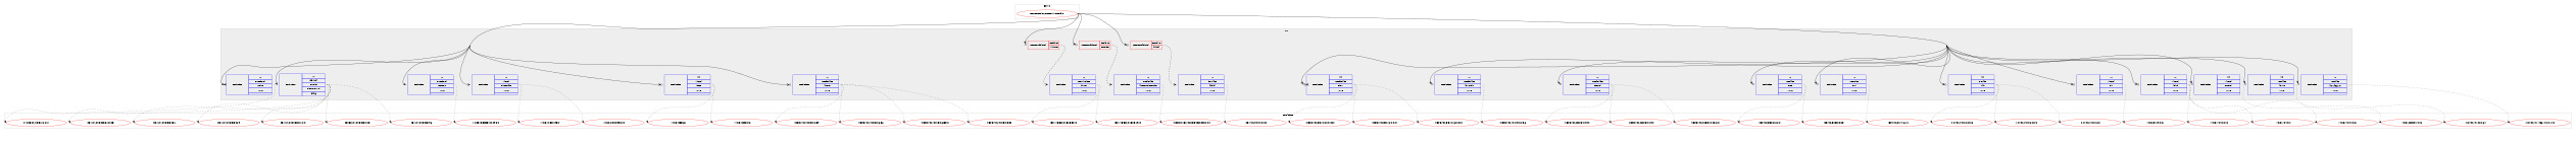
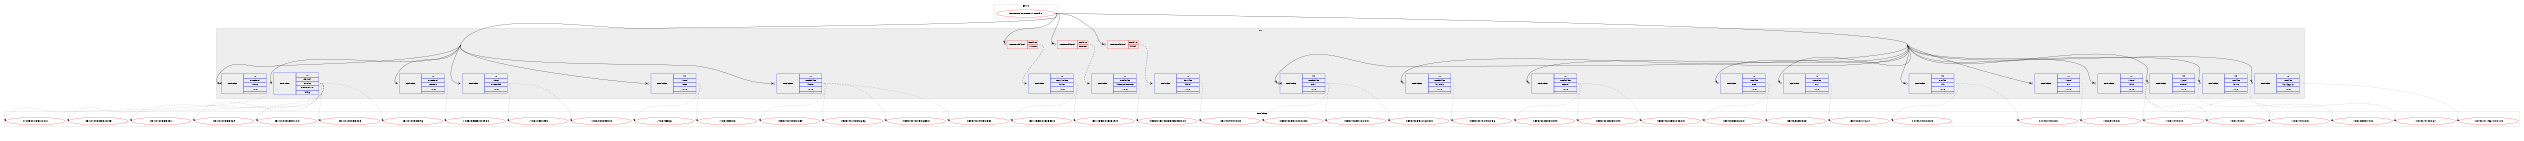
  digraph {
    compound=true
    concentrate=true
    fontname=Helvetica
    fontsize=10
    newrank=true
    rankdir=TB
    ranksep=1.5
    node [color=red fontname=Helvetica fontsize=10]
    edge [arrowhead=vee headport=w style=dotted tailport=e weight=100]
    n1 [label="games-action/supertuxkart-0.9.3" width=4]
    n2 [color=blue label=<<TABLE BORDER="0" CELLBORDER="1" CELLSPACING="0" CELLPADDING="4" WIDTH="220"><TR><TD ROWSPAN="6" CELLPADDING="30">pack_dep</TD></TR><TR><TD WIDTH="110">no</TD></TR><TR><TD>sys-devel</TD></TR><TR><TD>make</TD></TR><TR><TD>none</TD></TR><TR><TD></TD></TR></TABLE>> shape=none]
    n3 [color=blue label=<<TABLE BORDER="0" CELLBORDER="1" CELLSPACING="0" CELLPADDING="4" WIDTH="220"><TR><TD ROWSPAN="6" CELLPADDING="30">pack_dep</TD></TR><TR><TD WIDTH="110">no</TD></TR><TR><TD>dev-util</TD></TR><TR><TD>cmake</TD></TR><TR><TD>greaterequal</TD></TR><TR><TD>3.9.6</TD></TR></TABLE>> shape=none]
    n4 [color=blue label=<<TABLE BORDER="0" CELLBORDER="1" CELLSPACING="0" CELLPADDING="4" WIDTH="220"><TR><TD ROWSPAN="6" CELLPADDING="30">pack_dep</TD></TR><TR><TD WIDTH="110">no</TD></TR><TR><TD>sys-devel</TD></TR><TR><TD>gettext</TD></TR><TR><TD>none</TD></TR><TR><TD></TD></TR></TABLE>> shape=none]
    n5 [color=blue label=<<TABLE BORDER="0" CELLBORDER="1" CELLSPACING="0" CELLPADDING="4" WIDTH="220"><TR><TD ROWSPAN="6" CELLPADDING="30">pack_dep</TD></TR><TR><TD WIDTH="110">no</TD></TR><TR><TD>virtual</TD></TR><TR><TD>pkgconfig</TD></TR><TR><TD>none</TD></TR><TR><TD></TD></TR></TABLE>> shape=none]
    n6 [color=blue label=<<TABLE BORDER="0" CELLBORDER="1" CELLSPACING="0" CELLPADDING="4" WIDTH="220"><TR><TD ROWSPAN="6" CELLPADDING="30">pack_dep</TD></TR><TR><TD WIDTH="110">no</TD></TR><TR><TD>virtual</TD></TR><TR><TD>jpeg</TD></TR><TR><TD>none</TD></TR><TR><TD></TD></TR></TABLE>> shape=none]
    n7 [color=blue label=<<TABLE BORDER="0" CELLBORDER="1" CELLSPACING="0" CELLPADDING="4" WIDTH="220"><TR><TD ROWSPAN="6" CELLPADDING="30">pack_dep</TD></TR><TR><TD WIDTH="110">no</TD></TR><TR><TD>media-libs</TD></TR><TR><TD>libpng</TD></TR><TR><TD>none</TD></TR><TR><TD></TD></TR></TABLE>> shape=none]
    n8 [color=blue label=<<TABLE BORDER="0" CELLBORDER="1" CELLSPACING="0" CELLPADDING="4" WIDTH="220"><TR><TD ROWSPAN="6" CELLPADDING="30">pack_dep</TD></TR><TR><TD WIDTH="110">no</TD></TR><TR><TD>dev-libs</TD></TR><TR><TD>fribidi</TD></TR><TR><TD>none</TD></TR><TR><TD></TD></TR></TABLE>> shape=none]
    n9 [label=<<TABLE BORDER="0" CELLBORDER="1" CELLSPACING="0" CELLPADDING="4"><TR><TD ROWSPAN="3" CELLPADDING="10">use_conditional</TD></TR><TR><TD>positive</TD></TR><TR><TD>fribidi</TD></TR></TABLE>> shape=none]
    n10 [color=blue label=<<TABLE BORDER="0" CELLBORDER="1" CELLSPACING="0" CELLPADDING="4" WIDTH="220"><TR><TD ROWSPAN="6" CELLPADDING="30">pack_dep</TD></TR><TR><TD WIDTH="110">no</TD></TR><TR><TD>media-libs</TD></TR><TR><TD>libopenglrecorder</TD></TR><TR><TD>none</TD></TR><TR><TD></TD></TR></TABLE>> shape=none]
    n11 [label=<<TABLE BORDER="0" CELLBORDER="1" CELLSPACING="0" CELLPADDING="4"><TR><TD ROWSPAN="3" CELLPADDING="10">use_conditional</TD></TR><TR><TD>positive</TD></TR><TR><TD>recorder</TD></TR></TABLE>> shape=none]
    n12 [color=blue label=<<TABLE BORDER="0" CELLBORDER="1" CELLSPACING="0" CELLPADDING="4" WIDTH="220"><TR><TD ROWSPAN="6" CELLPADDING="30">pack_dep</TD></TR><TR><TD WIDTH="110">no</TD></TR><TR><TD>net-wireless</TD></TR><TR><TD>bluez</TD></TR><TR><TD>none</TD></TR><TR><TD></TD></TR></TABLE>> shape=none]
    n13 [label=<<TABLE BORDER="0" CELLBORDER="1" CELLSPACING="0" CELLPADDING="4"><TR><TD ROWSPAN="3" CELLPADDING="10">use_conditional</TD></TR><TR><TD>positive</TD></TR><TR><TD>wiimote</TD></TR></TABLE>> shape=none]
    n14 [color=blue label=<<TABLE BORDER="0" CELLBORDER="1" CELLSPACING="0" CELLPADDING="4" WIDTH="220"><TR><TD ROWSPAN="6" CELLPADDING="30">pack_dep</TD></TR><TR><TD WIDTH="110">no</TD></TR><TR><TD>media-libs</TD></TR><TR><TD>glew</TD></TR><TR><TD>none</TD></TR><TR><TD></TD></TR></TABLE>> shape=none]
    n15 [color=blue label=<<TABLE BORDER="0" CELLBORDER="1" CELLSPACING="0" CELLPADDING="4" WIDTH="220"><TR><TD ROWSPAN="6" CELLPADDING="30">pack_dep</TD></TR><TR><TD WIDTH="110">no</TD></TR><TR><TD>media-libs</TD></TR><TR><TD>libvorbis</TD></TR><TR><TD>none</TD></TR><TR><TD></TD></TR></TABLE>> shape=none]
    n16 [color=blue label=<<TABLE BORDER="0" CELLBORDER="1" CELLSPACING="0" CELLPADDING="4" WIDTH="220"><TR><TD ROWSPAN="6" CELLPADDING="30">pack_dep</TD></TR><TR><TD WIDTH="110">no</TD></TR><TR><TD>media-libs</TD></TR><TR><TD>openal</TD></TR><TR><TD>none</TD></TR><TR><TD></TD></TR></TABLE>> shape=none]
    n17 [color=blue label=<<TABLE BORDER="0" CELLBORDER="1" CELLSPACING="0" CELLPADDING="4" WIDTH="220"><TR><TD ROWSPAN="6" CELLPADDING="30">pack_dep</TD></TR><TR><TD WIDTH="110">no</TD></TR><TR><TD>net-libs</TD></TR><TR><TD>enet</TD></TR><TR><TD>none</TD></TR><TR><TD></TD></TR></TABLE>> shape=none]
    n18 [color=blue label=<<TABLE BORDER="0" CELLBORDER="1" CELLSPACING="0" CELLPADDING="4" WIDTH="220"><TR><TD ROWSPAN="6" CELLPADDING="30">pack_dep</TD></TR><TR><TD WIDTH="110">no</TD></TR><TR><TD>net-misc</TD></TR><TR><TD>curl</TD></TR><TR><TD>none</TD></TR><TR><TD></TD></TR></TABLE>> shape=none]
    n19 [color=blue label=<<TABLE BORDER="0" CELLBORDER="1" CELLSPACING="0" CELLPADDING="4" WIDTH="220"><TR><TD ROWSPAN="6" CELLPADDING="30">pack_dep</TD></TR><TR><TD WIDTH="110">no</TD></TR><TR><TD>sys-libs</TD></TR><TR><TD>zlib</TD></TR><TR><TD>none</TD></TR><TR><TD></TD></TR></TABLE>> shape=none]
    n20 [color=blue label=<<TABLE BORDER="0" CELLBORDER="1" CELLSPACING="0" CELLPADDING="4" WIDTH="220"><TR><TD ROWSPAN="6" CELLPADDING="30">pack_dep</TD></TR><TR><TD WIDTH="110">no</TD></TR><TR><TD>virtual</TD></TR><TR><TD>glu</TD></TR><TR><TD>none</TD></TR><TR><TD></TD></TR></TABLE>> shape=none]
    n21 [color=blue label=<<TABLE BORDER="0" CELLBORDER="1" CELLSPACING="0" CELLPADDING="4" WIDTH="220"><TR><TD ROWSPAN="6" CELLPADDING="30">pack_dep</TD></TR><TR><TD WIDTH="110">no</TD></TR><TR><TD>virtual</TD></TR><TR><TD>libintl</TD></TR><TR><TD>none</TD></TR><TR><TD></TD></TR></TABLE>> shape=none]
    n22 [color=blue label=<<TABLE BORDER="0" CELLBORDER="1" CELLSPACING="0" CELLPADDING="4" WIDTH="220"><TR><TD ROWSPAN="6" CELLPADDING="30">pack_dep</TD></TR><TR><TD WIDTH="110">no</TD></TR><TR><TD>virtual</TD></TR><TR><TD>opengl</TD></TR><TR><TD>none</TD></TR><TR><TD></TD></TR></TABLE>> shape=none]
    n23 [color=blue label=<<TABLE BORDER="0" CELLBORDER="1" CELLSPACING="0" CELLPADDING="4" WIDTH="220"><TR><TD ROWSPAN="6" CELLPADDING="30">pack_dep</TD></TR><TR><TD WIDTH="110">no</TD></TR><TR><TD>x11-libs</TD></TR><TR><TD>libX11</TD></TR><TR><TD>none</TD></TR><TR><TD></TD></TR></TABLE>> shape=none]
    n24 [color=blue label=<<TABLE BORDER="0" CELLBORDER="1" CELLSPACING="0" CELLPADDING="4" WIDTH="220"><TR><TD ROWSPAN="6" CELLPADDING="30">pack_dep</TD></TR><TR><TD WIDTH="110">no</TD></TR><TR><TD>x11-libs</TD></TR><TR><TD>libXxf86vm</TD></TR><TR><TD>none</TD></TR><TR><TD></TD></TR></TABLE>> shape=none]
-   n25 [label="games-util/cmake-3.10.3" width=4]
+   n25 [label="dev-util/cmake-3.10.3" width=4]
    n26 [label="dev-util/cmake-3.11.4-r1" width=4]
    n27 [label="dev-util/cmake-3.12.9" width=4]
    n28 [label="dev-util/cmake-3.13.4" width=4]
    n29 [label="dev-util/cmake-3.84.0_rc3" width=4]
    n30 [label="dev-util/cmake-3.9.6" width=4]
    n31 [label="sys-devel/gettext-0.19.8.1" width=4]
    n32 [label="sys-devel/make-4.2.1-r4" width=4]
    n33 [label="virtual/pkgconfig-0-r1" width=4]
    n34 [label="virtual/pkgconfig-1" width=4]
    n35 [label="dev-libs/fribidi-1.0.5" width=4]
    n36 [label="media-bluez/libopenglrecorder-0.1.0" width=4]
    n37 [label="net-wireless/bluez-5.49-r1" width=4]
    n38 [label="net-wireless/bluez-5.50-r1" width=4]
    n39 [label="media-libs/glew-1.10.0-r100" width=4]
    n40 [label="media-libs/glew-1.6.0-r100" width=4]
    n41 [label="media-libs/glew-2.1.0-r1" width=4]
    n42 [label="media-libs/libpng-1.2.59" width=4]
    n43 [label="media-libs/libpng-1.5.30" width=4]
    n44 [label="media-libs/libpng-1.6.35-r1" width=4]
    n45 [label="media-libs/libpng-1.6.36" width=4]
    n46 [label="media-libs/libvorbis-1.3.6" width=4]
    n47 [label="media-libs/openal-1.18.2-r1" width=4]
    n48 [label="media-libs/openal-1.19.0" width=4]
    n49 [label="media-libs/openal-1.19.1" width=4]
    n50 [label="net-libs/enet-1.2.2-r1" width=4]
    n51 [label="net-libs/enet-1.3.13" width=4]
    n52 [label="net-misc/curl-7.64.0" width=4]
    n53 [label="sys-libs/zlib-1.2.11" width=4]
-   n54 [label="sys-libs/zlib-1.2.11-r1" width=4]
    n55 [label="sys-libs/zlib-1.2.11-r2" width=4]
    n56 [label="virtual/glu-9.0-r2" width=4]
    n57 [label="virtual/jpeg-0-r2" width=4]
    n58 [label="virtual/jpeg-62" width=4]
    n59 [label="virtual/libintl-0" width=4]
    n60 [label="virtual/libintl-0-r1" width=4]
    n61 [label="virtual/libintl-0-r2" width=4]
    n62 [label="virtual/opengl-7.0-r2" width=4]
    n63 [label="x11-libs/libXxf86vm-1.1.4-r1" width=4]
    n64 [label="x11-libs/libX11-1.6.7" width=4]
    subgraph cluster_1 {
      color=gray
      label=<<i>ebuild</i>>
      rank=same
      n1
    }
    subgraph cluster_2 {
      color=gray
      label=<<i>dependencies</i>>
      subgraph cluster_3 {
        color=gray
        fillcolor="#eeeeee"
        label=<<i>compile</i>>
        style=filled
        subgraph sub_4 {
          color=gray
          fillcolor="#eeeeee"
          label=<<i>compile</i>>
          style=filled
          n2
        }
        subgraph sub_5 {
          color=gray
          fillcolor="#eeeeee"
          label=<<i>compile</i>>
          style=filled
          n3
        }
        subgraph sub_6 {
          color=gray
          fillcolor="#eeeeee"
          label=<<i>compile</i>>
          style=filled
          n4
        }
        subgraph sub_7 {
          color=gray
          fillcolor="#eeeeee"
          label=<<i>compile</i>>
          style=filled
          n5
        }
      }
      subgraph cluster_8 {
        color=gray
        fillcolor="#eeeeee"
        label=<<i>compile and run</i>>
        style=filled
        subgraph sub_9 {
          color=gray
          fillcolor="#eeeeee"
          label=<<i>compile and run</i>>
          style=filled
          n6
        }
        subgraph sub_10 {
          color=gray
          fillcolor="#eeeeee"
          label=<<i>compile and run</i>>
          style=filled
          n7
        }
        subgraph sub_11 {
          color=gray
          fillcolor="#eeeeee"
          label=<<i>compile and run</i>>
          style=filled
          n9
          subgraph sub_12 {
            color=gray
            fillcolor="#eeeeee"
            label=<<i>compile and run</i>>
            style=filled
            n8
          }
        }
        subgraph sub_13 {
          color=gray
          fillcolor="#eeeeee"
          label=<<i>compile and run</i>>
          style=filled
          n11
          subgraph sub_14 {
            color=gray
            fillcolor="#eeeeee"
            label=<<i>compile and run</i>>
            style=filled
            n10
          }
        }
        subgraph sub_15 {
          color=gray
          fillcolor="#eeeeee"
          label=<<i>compile and run</i>>
          style=filled
          n13
          subgraph sub_16 {
            color=gray
            fillcolor="#eeeeee"
            label=<<i>compile and run</i>>
            style=filled
            n12
          }
        }
        subgraph sub_17 {
          color=gray
          fillcolor="#eeeeee"
          label=<<i>compile and run</i>>
          style=filled
          n14
        }
        subgraph sub_18 {
          color=gray
          fillcolor="#eeeeee"
          label=<<i>compile and run</i>>
          style=filled
          n15
        }
        subgraph sub_19 {
          color=gray
          fillcolor="#eeeeee"
          label=<<i>compile and run</i>>
          style=filled
          n16
        }
        subgraph sub_20 {
          color=gray
          fillcolor="#eeeeee"
          label=<<i>compile and run</i>>
          style=filled
          n17
        }
        subgraph sub_21 {
          color=gray
          fillcolor="#eeeeee"
          label=<<i>compile and run</i>>
          style=filled
          n18
        }
        subgraph sub_22 {
          color=gray
          fillcolor="#eeeeee"
          label=<<i>compile and run</i>>
          style=filled
          n19
        }
        subgraph sub_23 {
          color=gray
          fillcolor="#eeeeee"
          label=<<i>compile and run</i>>
          style=filled
          n20
        }
        subgraph sub_24 {
          color=gray
          fillcolor="#eeeeee"
          label=<<i>compile and run</i>>
          style=filled
          n21
        }
        subgraph sub_25 {
          color=gray
          fillcolor="#eeeeee"
          label=<<i>compile and run</i>>
          style=filled
          n22
        }
        subgraph sub_26 {
          color=gray
          fillcolor="#eeeeee"
          label=<<i>compile and run</i>>
          style=filled
          n23
        }
        subgraph sub_27 {
          color=gray
          fillcolor="#eeeeee"
          label=<<i>compile and run</i>>
          style=filled
          n24
        }
      }
      subgraph cluster_28 {
        color=gray
        fillcolor="#eeeeee"
        label=<<i>run</i>>
        style=filled
      }
    }
    subgraph cluster_29 {
      color=gray
      label=<<i>candidates</i>>
      rank=same
      subgraph sub_30 {
        color=black
        label=<<i>candidates</i>>
        nodesep=1
        rank=same
        n25
        n26
        n27
        n28
        n29
        n30
      }
      subgraph sub_31 {
        color=black
        label=<<i>candidates</i>>
        nodesep=1
        rank=same
        n31
      }
      subgraph sub_32 {
        color=black
        label=<<i>candidates</i>>
        nodesep=1
        rank=same
        n32
      }
      subgraph sub_33 {
        color=black
        label=<<i>candidates</i>>
        nodesep=1
        rank=same
        n33
        n34
      }
      subgraph sub_34 {
        color=black
        label=<<i>candidates</i>>
        nodesep=1
        rank=same
        n35
      }
      subgraph sub_35 {
        color=black
        label=<<i>candidates</i>>
        nodesep=1
        rank=same
        n36
      }
      subgraph sub_36 {
        color=black
        label=<<i>candidates</i>>
        nodesep=1
        rank=same
        n37
        n38
      }
      subgraph sub_37 {
        color=black
        label=<<i>candidates</i>>
        nodesep=1
        rank=same
        n39
        n40
        n41
      }
      subgraph sub_38 {
        color=black
        label=<<i>candidates</i>>
        nodesep=1
        rank=same
        n42
        n43
        n44
        n45
      }
      subgraph sub_39 {
        color=black
        label=<<i>candidates</i>>
        nodesep=1
        rank=same
        n46
      }
      subgraph sub_40 {
        color=black
        label=<<i>candidates</i>>
        nodesep=1
        rank=same
        n47
        n48
        n49
      }
      subgraph sub_41 {
        color=black
        label=<<i>candidates</i>>
        nodesep=1
        rank=same
        n50
        n51
      }
      subgraph sub_42 {
        color=black
        label=<<i>candidates</i>>
        nodesep=1
        rank=same
        n52
      }
      subgraph sub_43 {
        color=black
        label=<<i>candidates</i>>
        nodesep=1
        rank=same
        n53
-       n54
        n55
      }
      subgraph sub_44 {
        color=black
        label=<<i>candidates</i>>
        nodesep=1
        rank=same
        n56
      }
      subgraph sub_45 {
        color=black
        label=<<i>candidates</i>>
        nodesep=1
        rank=same
        n57
        n58
      }
      subgraph sub_46 {
        color=black
        label=<<i>candidates</i>>
        nodesep=1
        rank=same
        n59
        n60
        n61
      }
      subgraph sub_47 {
        color=black
        label=<<i>candidates</i>>
        nodesep=1
        rank=same
        n62
      }
      subgraph sub_48 {
        color=black
        label=<<i>candidates</i>>
        nodesep=1
        rank=same
        n63
      }
      subgraph sub_49 {
        color=black
        label=<<i>candidates</i>>
        nodesep=1
        rank=same
        n64
      }
    }
    n1 -> n2 [style=solid weight=20]
    n1 -> n3 [style=solid weight=20]
    n1 -> n4 [style=solid weight=20]
    n1 -> n5 [style=solid weight=20]
    n1 -> n6 [arrowhead=odotvee style=solid weight=20]
    n1 -> n7 [arrowhead=odotvee style=solid weight=20]
    n1 -> n9 [arrowhead=odotvee style=solid weight=20]
    n1 -> n11 [arrowhead=odotvee style=solid weight=20]
    n1 -> n13 [arrowhead=odotvee style=solid weight=20]
    n1 -> n14 [arrowhead=odotvee style=solid weight=20]
    n1 -> n15 [arrowhead=odotvee style=solid weight=20]
    n1 -> n16 [arrowhead=odotvee style=solid weight=20]
    n1 -> n17 [arrowhead=odotvee style=solid weight=20]
    n1 -> n18 [arrowhead=odotvee style=solid weight=20]
    n1 -> n19 [arrowhead=odotvee style=solid weight=20]
    n1 -> n20 [arrowhead=odotvee style=solid weight=20]
    n1 -> n21 [arrowhead=odotvee style=solid weight=20]
    n1 -> n22 [arrowhead=odotvee style=solid weight=20]
    n1 -> n23 [arrowhead=odotvee style=solid weight=20]
    n1 -> n24 [arrowhead=odotvee style=solid weight=20]
    n2 -> n32
    n3 -> n25
    n3 -> n26
    n3 -> n27
    n3 -> n28
    n3 -> n29
    n3 -> n30
    n4 -> n31
    n5 -> n33
    n5 -> n34
    n6 -> n57
    n6 -> n58
    n7 -> n42
    n7 -> n43
    n7 -> n44
    n7 -> n45
    n8 -> n35
    n9 -> n8 [style=dashed weight=20]
    n10 -> n36
    n11 -> n10 [style=dashed weight=20]
    n12 -> n37
    n12 -> n38
    n13 -> n12 [style=dashed weight=20]
    n14 -> n39
    n14 -> n40
    n14 -> n41
    n15 -> n46
    n16 -> n47
    n16 -> n48
    n16 -> n49
    n17 -> n50
    n17 -> n51
    n18 -> n52
    n19 -> n53
-   n19 -> n54
    n19 -> n55
    n20 -> n56
    n21 -> n59
    n21 -> n60
    n21 -> n61
    n22 -> n62
    n23 -> n64
    n24 -> n63
  }
